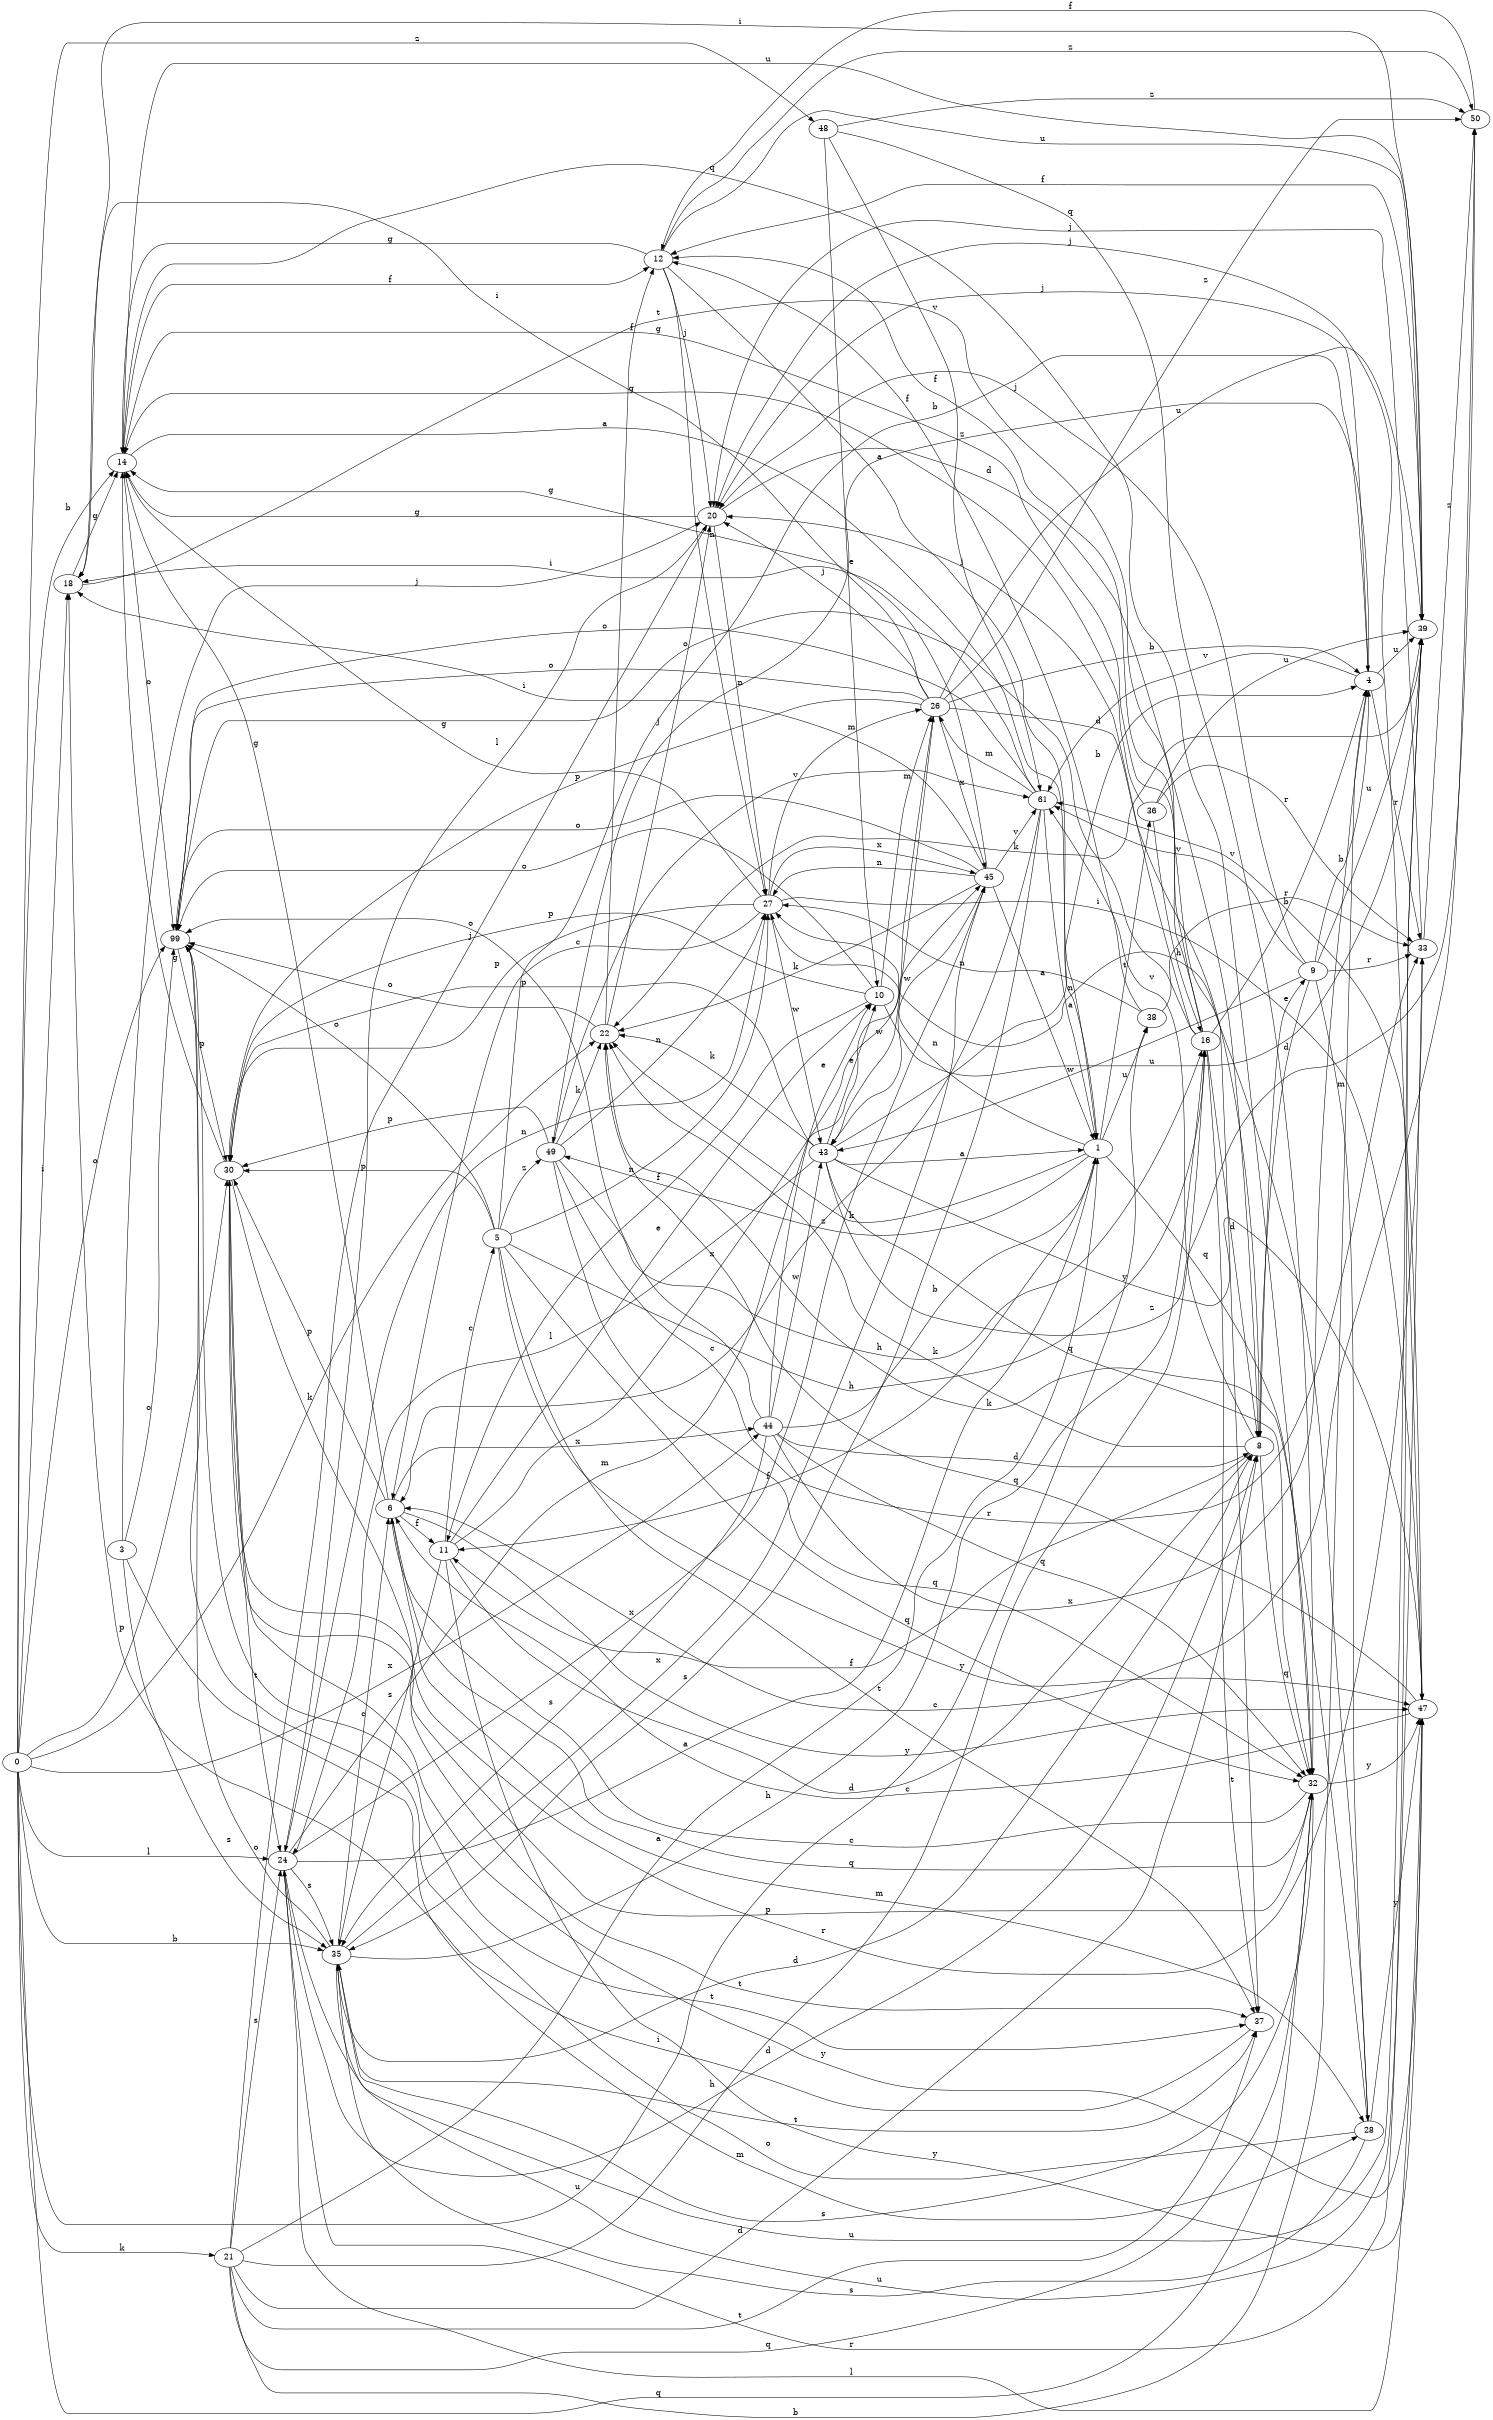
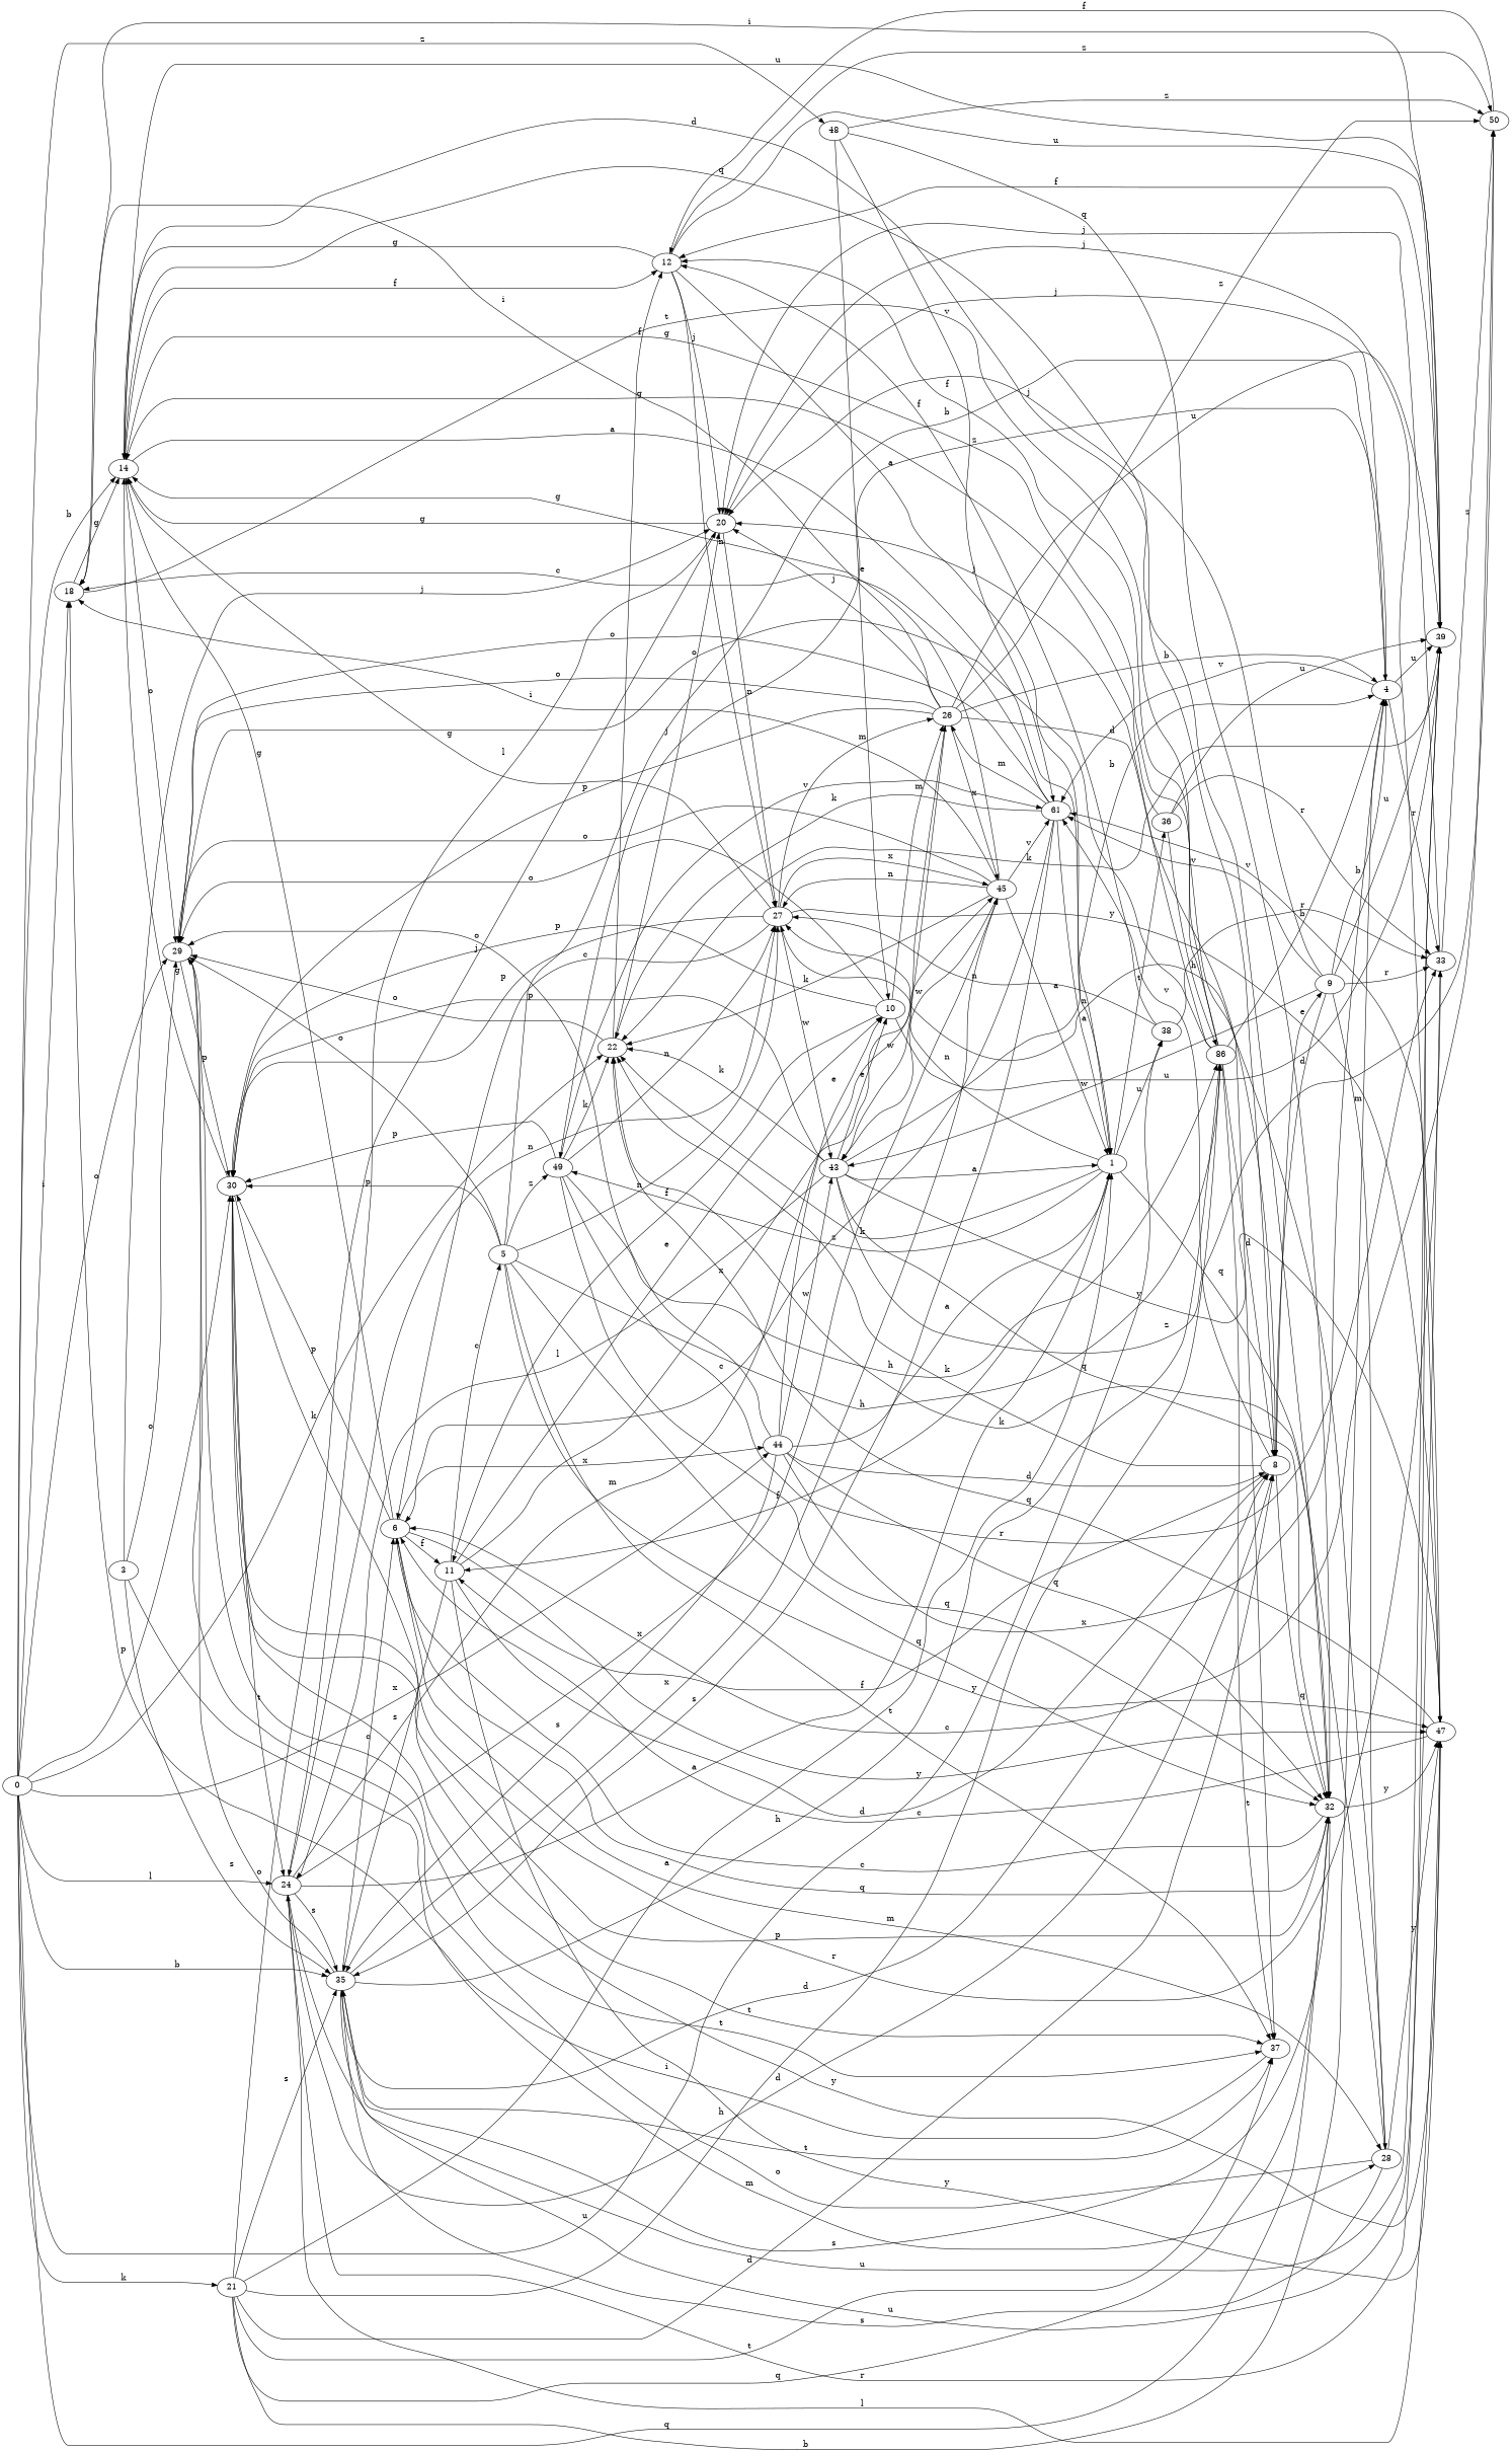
  strict digraph {
    rankdir=LR
    0
    18
    21
    22
    24
-   29 [label=99]
+   29
    30
    n8 [label=32]
    35
    38
    44
    48
    14
    3
    20
    n16 [label=28]
    37
    1
    4
-   16
+   16 [label=86]
    8
    12
    33
    39
    27
    26
    45
    47
    6
    43
    10
    n32 [label=61]
    50
    11
    36
    49
    5
    9
    0 -> 18 [label=i]
    0 -> 21 [label=k]
    0 -> 22 [label=k]
    0 -> 24 [label=l]
    0 -> 29 [label=o]
    0 -> 30 [label=p]
    0 -> n8 [label=q]
    0 -> 35 [label=b]
    0 -> 38 [label=u]
    0 -> 44 [label=x]
    0 -> 48 [label=z]
    0 -> 14 [label=b]
    18 -> 14 [label=g]
    18 -> 37 [label=t]
    21 -> n8 [label=q]
-   21 -> 24 [label=s]
+   21 -> 35 [label=s]
    21 -> 20 [label=j]
    21 -> 37 [label=t]
    21 -> 1 [label=a]
    21 -> 4 [label=b]
    21 -> 16 [label=h]
    21 -> 8 [label=d]
    22 -> 29 [label=o]
    22 -> 20 [label=j]
    22 -> 12 [label=f]
    24 -> 35 [label=s]
    24 -> 1 [label=a]
    24 -> 8 [label=d]
    24 -> 33 [label=r]
    24 -> 39 [label=u]
    24 -> 27 [label=n]
    24 -> 26 [label=m]
    24 -> 45 [label=x]
    29 -> 30 [label=p]
    29 -> 37 [label=t]
    30 -> 24 [label=t]
    30 -> 14 [label=g]
    30 -> 37 [label=t]
    30 -> 33 [label=r]
    30 -> 47 [label=y]
    n8 -> 30 [label=p]
    n8 -> 35 [label=s]
    n8 -> 47 [label=y]
    n8 -> 6 [label=c]
    35 -> 29 [label=o]
    35 -> 37 [label=t]
    35 -> 16 [label=h]
    35 -> 8 [label=d]
    35 -> 39 [label=u]
    35 -> 45 [label=x]
    35 -> 6 [label=c]
    38 -> 12 [label=f]
    38 -> 33 [label=r]
    38 -> 27 [label=n]
    44 -> 29 [label=o]
    44 -> n8 [label=q]
    44 -> 35 [label=s]
-   44 -> 1 [label=b]
+   44 -> 1 [label=a]
    44 -> 4 [label=x]
    44 -> 8 [label=d]
    44 -> 43 [label=w]
    44 -> 10 [label=e]
    48 -> n8 [label=q]
    48 -> 10 [label=e]
    48 -> n32 [label=v]
    48 -> 50 [label=z]
    14 -> 29 [label=o]
    14 -> n8 [label=q]
    14 -> 1 [label=a]
-   20 -> 8 [label=d]
+   14 -> 8 [label=d]
    14 -> 12 [label=f]
    14 -> 39 [label=u]
    3 -> 29 [label=o]
    3 -> 35 [label=s]
    3 -> 20 [label=j]
    3 -> n16 [label=m]
    20 -> 24 [label=l]
    20 -> 14 [label=g]
    20 -> 27 [label=n]
    n16 -> 22 [label=k]
    n16 -> 29 [label=o]
    n16 -> 35 [label=s]
    n16 -> 27 [label=n]
    n16 -> 47 [label=y]
    37 -> 18 [label=i]
    1 -> 22 [label=k]
    1 -> n8 [label=q]
    1 -> 38 [label=u]
    1 -> 27 [label=n]
    1 -> 11 [label=f]
    1 -> 36 [label=t]
    1 -> 49 [label=z]
    4 -> 20 [label=j]
    4 -> 33 [label=r]
    4 -> 39 [label=u]
    4 -> n32 [label=v]
    4 -> 49 [label=z]
    16 -> 29 [label=o]
    16 -> 14 [label=g]
    16 -> 20 [label=j]
    16 -> 37 [label=t]
    16 -> 4 [label=b]
    16 -> 8 [label=d]
    16 -> 12 [label=f]
    8 -> 22 [label=k]
    8 -> n8 [label=q]
    8 -> n32 [label=v]
    8 -> 11 [label=f]
    8 -> 9 [label=e]
    12 -> 14 [label=g]
    12 -> 20 [label=j]
    12 -> 1 [label=a]
    12 -> 39 [label=u]
    12 -> 27 [label=n]
    12 -> 50 [label=z]
    33 -> 20 [label=j]
    33 -> 50 [label=z]
    39 -> 18 [label=i]
    39 -> 22 [label=k]
    39 -> 12 [label=f]
    27 -> 30 [label=p]
    27 -> 14 [label=g]
    27 -> 26 [label=m]
    27 -> 45 [label=x]
-   27 -> 47 [label=i]
+   27 -> 47 [label=y]
    27 -> 6 [label=c]
    27 -> 43 [label=w]
    26 -> 18 [label=i]
    26 -> 29 [label=o]
    26 -> 30 [label=p]
    26 -> 20 [label=j]
    26 -> 4 [label=b]
    26 -> 8 [label=d]
    26 -> 39 [label=u]
    26 -> 45 [label=x]
    26 -> 43 [label=w]
    26 -> 50 [label=z]
    45 -> 18 [label=i]
    45 -> 22 [label=k]
    45 -> 29 [label=o]
    45 -> 14 [label=g]
    45 -> 1 [label=a]
    45 -> 27 [label=n]
    45 -> 43 [label=w]
    45 -> n32 [label=v]
    47 -> 22 [label=q]
    47 -> 24 [label=l]
    47 -> 20 [label=j]
    47 -> 6 [label=c]
    47 -> n32 [label=v]
    6 -> 30 [label=p]
    6 -> n8 [label=q]
    6 -> 44 [label=x]
    6 -> 14 [label=g]
    6 -> n16 [label=m]
    6 -> 47 [label=y]
    6 -> 11 [label=f]
    43 -> 22 [label=k]
    43 -> 24 [label=l]
    43 -> 30 [label=p]
    43 -> n8 [label=q]
    43 -> 1 [label=a]
    43 -> 4 [label=b]
    43 -> 47 [label=y]
    43 -> 10 [label=e]
    43 -> 50 [label=z]
    10 -> 29 [label=o]
    10 -> 30 [label=p]
    10 -> 39 [label=u]
    10 -> 26 [label=m]
    10 -> 11 [label=f]
-   n32 -> 18 [label=i]
+   n32 -> 18 [label=c]
+   n32 -> 22 [label=k]
    n32 -> 29 [label=o]
    n32 -> 35 [label=s]
    n32 -> 1 [label=a]
    n32 -> 26 [label=m]
    n32 -> 6 [label=c]
    50 -> 12 [label=f]
    50 -> 6 [label=c]
    11 -> 35 [label=s]
    11 -> 8 [label=d]
    11 -> 45 [label=x]
    11 -> 47 [label=y]
    11 -> 10 [label=e]
    11 -> 5 [label=c]
    36 -> 14 [label=g]
    36 -> 16 [label=h]
    36 -> 33 [label=r]
    36 -> 39 [label=u]
    49 -> 22 [label=k]
    49 -> 30 [label=p]
    49 -> n8 [label=q]
    49 -> 16 [label=h]
    49 -> 33 [label=r]
    49 -> 27 [label=n]
    49 -> n32 [label=v]
    5 -> 29 [label=o]
    5 -> 30 [label=p]
    5 -> n8 [label=q]
    5 -> 37 [label=t]
    5 -> 4 [label=b]
    5 -> 16 [label=h]
    5 -> 27 [label=n]
    5 -> 47 [label=y]
    5 -> 49 [label=z]
    9 -> 20 [label=j]
    9 -> n16 [label=m]
    9 -> 4 [label=b]
    9 -> 8 [label=d]
    9 -> 33 [label=r]
    9 -> 39 [label=u]
    9 -> 43 [label=w]
    9 -> n32 [label=v]
  }
